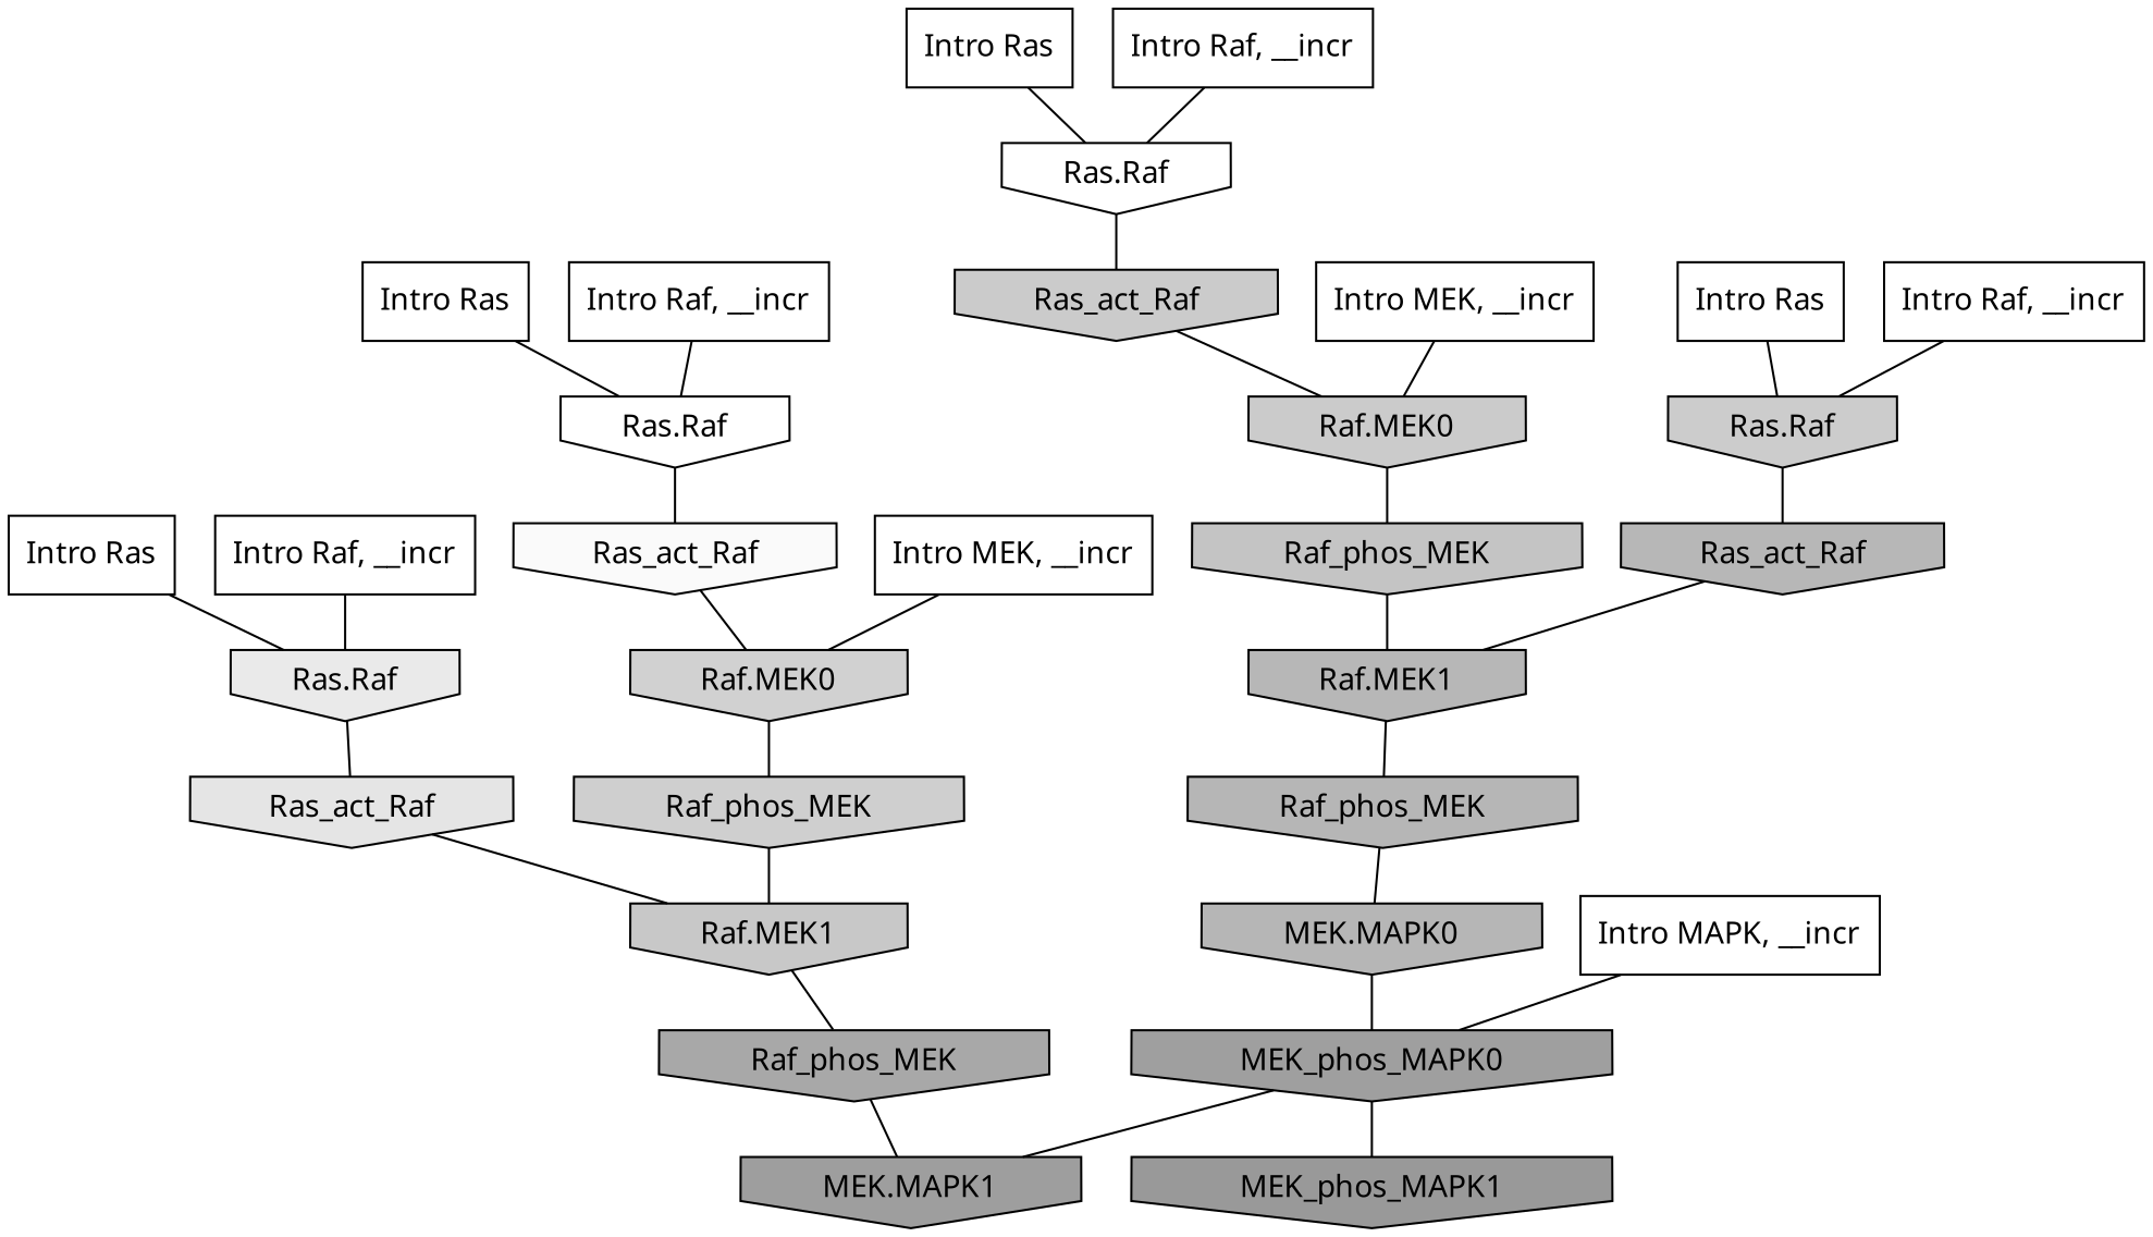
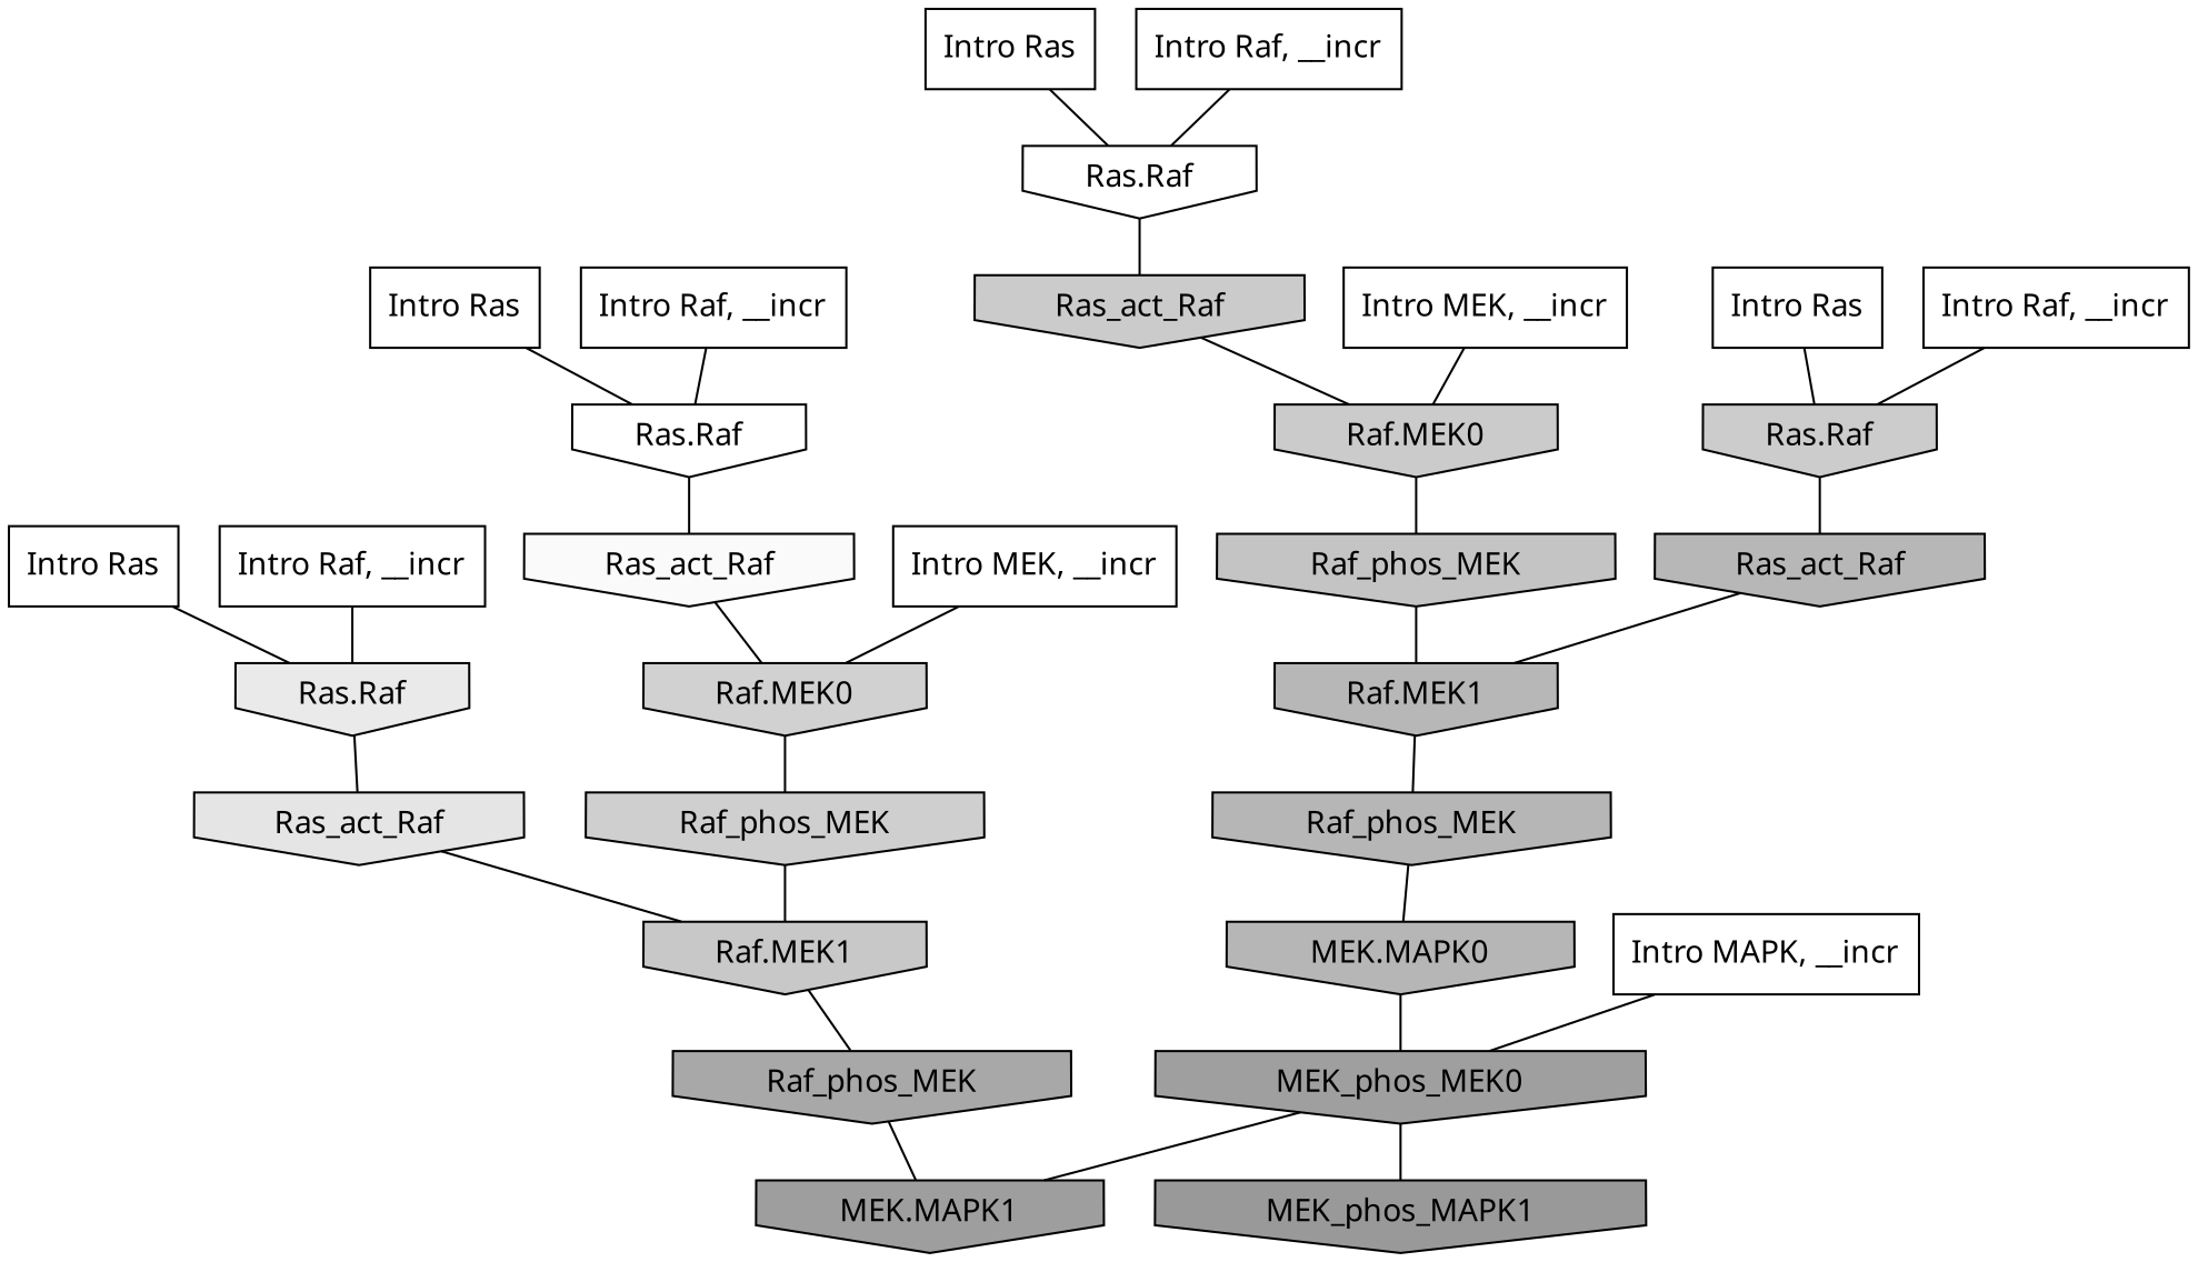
  digraph {
    rankdir=TB
    ranksep=0.30
    node [fillcolor="0.000 0.000 1.000" fontname="CMU Serif" shape=invhouse style=filled]
    edge [color="0.000 0.000 0.000" dir=none fontname="CMU Serif"]
    n1 [label="Intro Ras" shape=rectangle]
    n2 [label="Ras.Raf"]
    n3 [fillcolor="0.000 0.000 0.793" label=Ras_act_Raf]
    n4 [label="Intro Ras" shape=rectangle]
    n5 [label="Ras.Raf"]
    n6 [fillcolor="0.000 0.000 0.979" label=Ras_act_Raf]
    n7 [label="Intro Ras" shape=rectangle]
    n8 [fillcolor="0.000 0.000 0.799" label="Ras.Raf"]
    n9 [fillcolor="0.000 0.000 0.716" label=Ras_act_Raf]
    n10 [label="Intro Ras" shape=rectangle]
    n11 [fillcolor="0.000 0.000 0.917" label="Ras.Raf"]
    n12 [fillcolor="0.000 0.000 0.895" label=Ras_act_Raf]
    n13 [label="Intro Raf, __incr" shape=rectangle]
    n14 [label="Intro Raf, __incr" shape=rectangle]
    n15 [label="Intro Raf, __incr" shape=rectangle]
    n16 [label="Intro Raf, __incr" shape=rectangle]
    n17 [label="Intro MEK, __incr" shape=rectangle]
    n18 [fillcolor="0.000 0.000 0.817" label="Raf.MEK0"]
    n19 [fillcolor="0.000 0.000 0.809" label=Raf_phos_MEK]
    n20 [label="Intro MEK, __incr" shape=rectangle]
    n21 [fillcolor="0.000 0.000 0.793" label="Raf.MEK0"]
    n22 [fillcolor="0.000 0.000 0.769" label=Raf_phos_MEK]
    n23 [label="Intro MAPK, __incr" shape=rectangle]
-   n24 [fillcolor="0.000 0.000 0.625" label=MEK_phos_MAPK0]
+   n24 [fillcolor="0.000 0.000 0.625" label=MEK_phos_MEK0]
    n25 [fillcolor="0.000 0.000 0.714" label="MEK.MAPK0"]
    n26 [fillcolor="0.000 0.000 0.785" label="Raf.MEK1"]
    n27 [fillcolor="0.000 0.000 0.657" label=Raf_phos_MEK]
    n28 [fillcolor="0.000 0.000 0.715" label="Raf.MEK1"]
    n29 [fillcolor="0.000 0.000 0.618" label="MEK.MAPK1"]
    n30 [fillcolor="0.000 0.000 0.714" label=Raf_phos_MEK]
    n31 [fillcolor="0.000 0.000 0.600" label=MEK_phos_MAPK1]
    n1 -> n2
    n2 -> n3
    n3 -> n21
    n4 -> n5
    n5 -> n6
    n6 -> n18
    n7 -> n8
    n8 -> n9
    n9 -> n28
    n10 -> n11
    n11 -> n12
    n12 -> n26
    n13 -> n5
    n14 -> n8
    n15 -> n11
    n16 -> n2
    n17 -> n18
    n18 -> n19
    n19 -> n26
    n20 -> n21
    n21 -> n22
    n22 -> n28
    n23 -> n24
    n24 -> n29
    n24 -> n31
    n25 -> n24
    n26 -> n27
    n27 -> n29
    n28 -> n30
    n30 -> n25
  }
